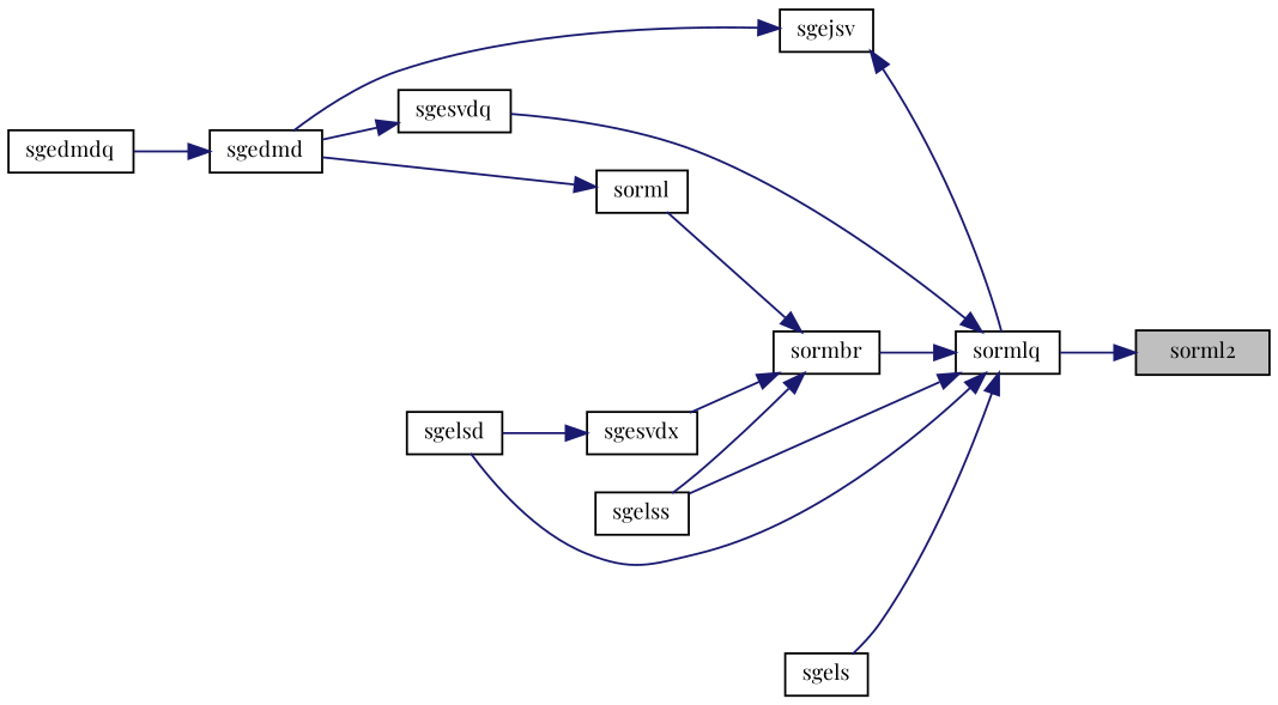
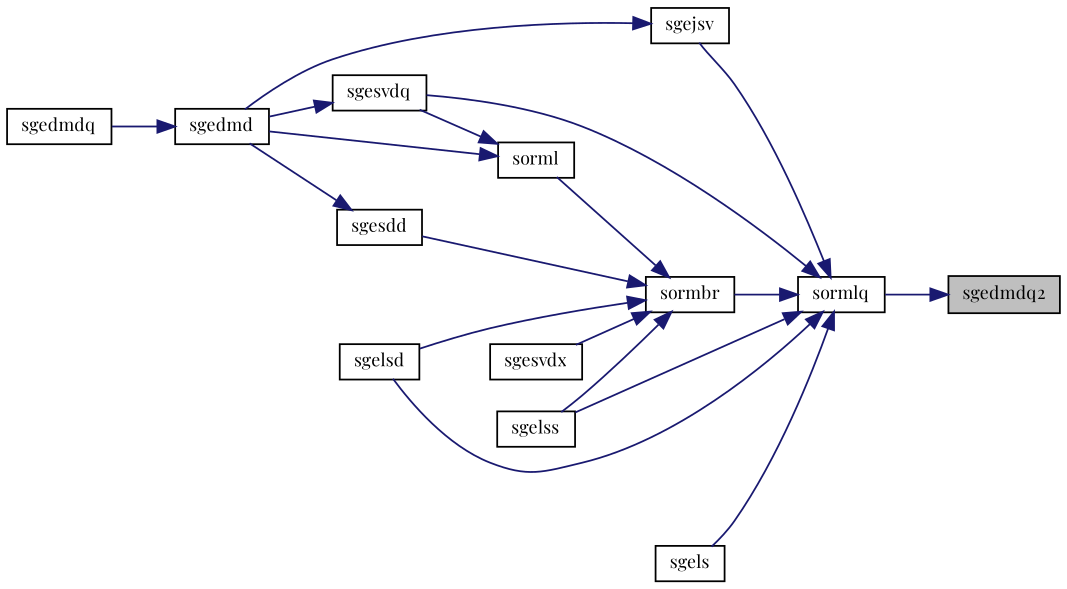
  digraph {
    fontname="Playfair Display"
    rankdir=RL
    node [color=black fillcolor=white fontname="Playfair Display" fontsize=10 shape=record style=filled]
    edge [color=midnightblue dir=back fontname="Playfair Display" fontsize=10 labelfontname=Helvetica labelfontsize=10 style=solid]
-   n1 [fillcolor=grey75 fontcolor=black height=0.2 label=sorml2 width=0.4]
+   n1 [fillcolor=grey75 fontcolor=black height=0.2 label=sgedmdq2 width=0.4]
    n2 [height=0.2 label=sormlq width=0.4]
    n3 [height=0.2 label=sgejsv width=0.4]
    n4 [height=0.2 label=sgels width=0.4]
    n5 [height=0.2 label=sgelsd width=0.4]
    n6 [height=0.2 label=sgelss width=0.4]
    n7 [height=0.2 label=sgesvdq width=0.4]
    n8 [height=0.2 label=sormbr width=0.4]
    n9 [height=0.2 label=sgedmd width=0.4]
    n10 [height=0.2 label=sgesvdx width=0.4]
+   n11 [height=0.2 label=sgesdd width=0.4]
    n12 [height=0.2 label=sorml width=0.4]
    n13 [height=0.2 label=sgedmdq width=0.4]
    n1 -> n2
-   n3 -> n2
+   n2 -> n3
    n2 -> n4
    n2 -> n5
    n2 -> n6
    n2 -> n7
    n2 -> n8
    n3 -> n9
    n7 -> n9
-   n10 -> n5
+   n8 -> n5
    n8 -> n6
    n8 -> n10
+   n8 -> n11
    n8 -> n12
    n9 -> n13
+   n11 -> n9
+   n12 -> n7
    n12 -> n9
  }
